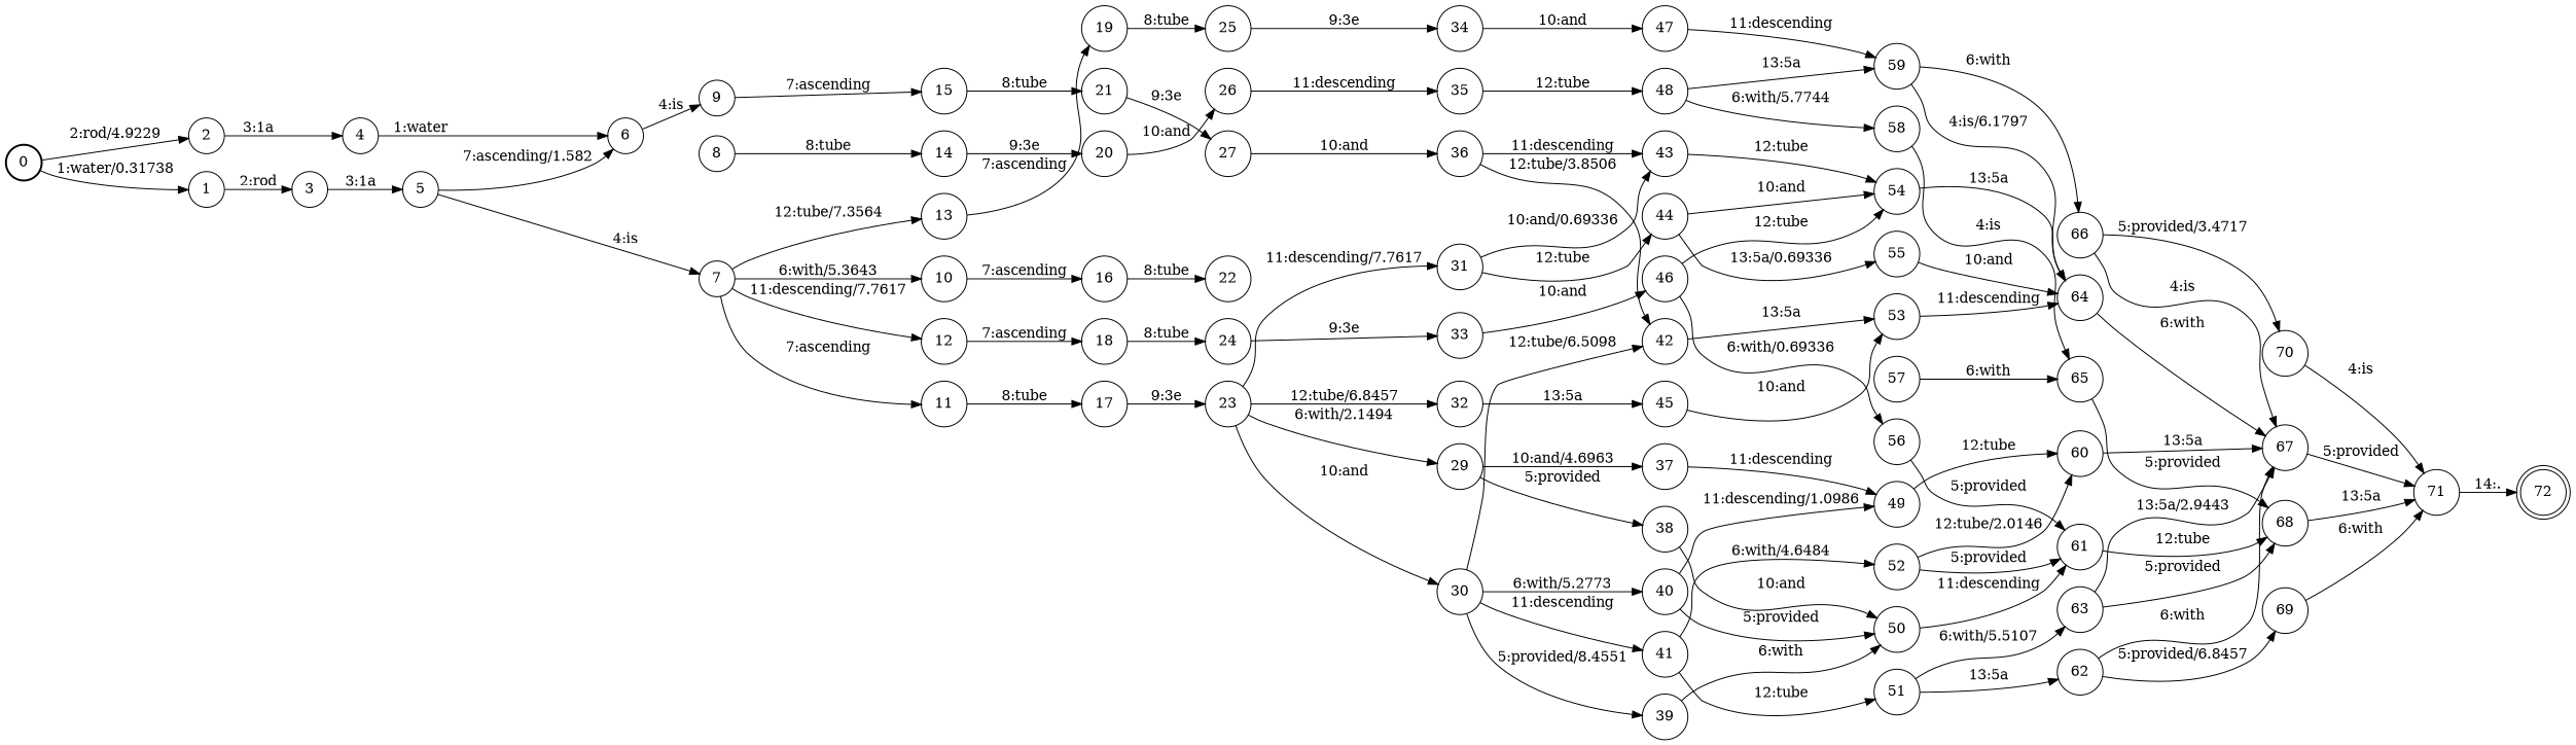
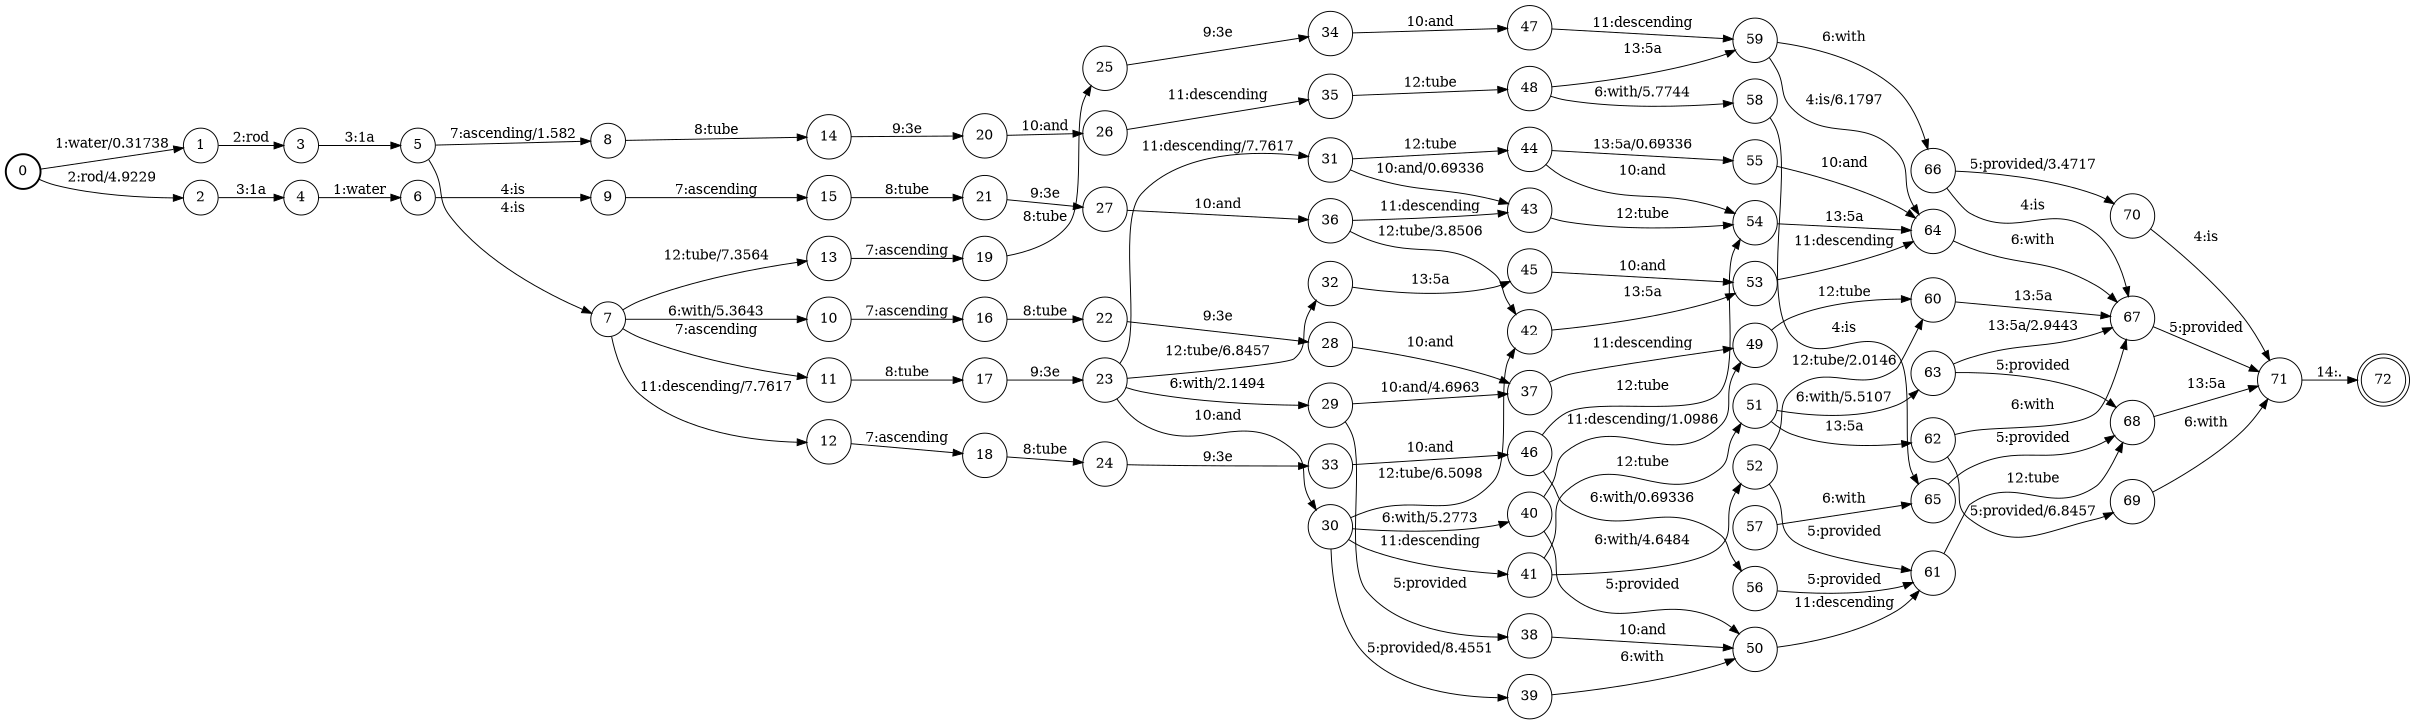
  digraph {
    nodesep=0.25
    rankdir=LR
    ranksep=0.4
    node [fontsize=14 shape=circle style=solid]
    edge [fontsize=14]
    n1 [label=0 style=bold]
    n2 [label=1]
    n3 [label=2]
    n4 [label=3]
    n5 [label=4]
    n6 [label=5]
    n7 [label=6]
    n8 [label=7]
    n9 [label=8]
    n10 [label=9]
    n11 [label=10]
    n12 [label=11]
    n13 [label=13]
    n14 [label=12]
    n15 [label=14]
    n16 [label=15]
    n17 [label=16]
    n18 [label=17]
    n19 [label=19]
    n20 [label=18]
    n21 [label=20]
    n22 [label=21]
    n23 [label=22]
    n24 [label=23]
    n25 [label=25]
    n26 [label=24]
    n27 [label=26]
    n28 [label=27]
+   n29 [label=28]
    n30 [label=29]
    n31 [label=32]
    n32 [label=30]
    n33 [label=31]
    n34 [label=33]
    n35 [label=34]
    n36 [label=35]
    n37 [label=36]
    n38 [label=37]
    n39 [label=38]
    n40 [label=45]
    n41 [label=39]
    n42 [label=40]
    n43 [label=42]
    n44 [label=41]
    n45 [label=44]
    n46 [label=43]
    n47 [label=46]
    n48 [label=47]
    n49 [label=48]
    n50 [label=49]
    n51 [label=50]
    n52 [label=53]
    n53 [label=52]
    n54 [label=51]
    n55 [label=54]
    n56 [label=55]
    n57 [label=56]
    n58 [label=59]
    n59 [label=58]
    n60 [label=60]
    n61 [label=61]
    n62 [label=64]
    n63 [label=63]
    n64 [label=62]
    n65 [label=57]
    n66 [label=65]
    n67 [label=66]
    n68 [label=67]
    n69 [label=68]
    n70 [label=69]
    n71 [label=70]
    n72 [label=71]
    n73 [label=72 shape=doublecircle]
    n1 -> n2 [label="1:water/0.31738"]
    n1 -> n3 [label="2:rod/4.9229"]
    n2 -> n4 [label="2:rod"]
    n3 -> n5 [label="3:1a"]
    n4 -> n6 [label="3:1a"]
    n5 -> n7 [label="1:water"]
    n6 -> n8 [label="4:is"]
-   n6 -> n7 [label="7:ascending/1.582"]
+   n6 -> n9 [label="7:ascending/1.582"]
    n7 -> n10 [label="4:is"]
    n8 -> n11 [label="6:with/5.3643"]
    n8 -> n12 [label="7:ascending"]
    n8 -> n13 [label="12:tube/7.3564"]
    n8 -> n14 [label="11:descending/7.7617"]
    n9 -> n15 [label="8:tube"]
    n10 -> n16 [label="7:ascending"]
    n11 -> n17 [label="7:ascending"]
    n12 -> n18 [label="8:tube"]
    n13 -> n19 [label="7:ascending"]
    n14 -> n20 [label="7:ascending"]
    n15 -> n21 [label="9:3e"]
    n16 -> n22 [label="8:tube"]
    n17 -> n23 [label="8:tube"]
    n18 -> n24 [label="9:3e"]
    n19 -> n25 [label="8:tube"]
    n20 -> n26 [label="8:tube"]
    n21 -> n27 [label="10:and"]
    n22 -> n28 [label="9:3e"]
+   n23 -> n29 [label="9:3e"]
    n24 -> n30 [label="6:with/2.1494"]
    n24 -> n31 [label="12:tube/6.8457"]
    n24 -> n32 [label="10:and"]
    n24 -> n33 [label="11:descending/7.7617"]
    n25 -> n35 [label="9:3e"]
    n26 -> n34 [label="9:3e"]
    n27 -> n36 [label="11:descending"]
    n28 -> n37 [label="10:and"]
+   n29 -> n38 [label="10:and"]
    n30 -> n38 [label="10:and/4.6963"]
    n30 -> n39 [label="5:provided"]
    n31 -> n40 [label="13:5a"]
    n32 -> n41 [label="5:provided/8.4551"]
    n32 -> n42 [label="6:with/5.2773"]
    n32 -> n43 [label="12:tube/6.5098"]
    n32 -> n44 [label="11:descending"]
    n33 -> n45 [label="12:tube"]
    n33 -> n46 [label="10:and/0.69336"]
    n34 -> n47 [label="10:and"]
    n35 -> n48 [label="10:and"]
    n36 -> n49 [label="12:tube"]
    n37 -> n43 [label="12:tube/3.8506"]
    n37 -> n46 [label="11:descending"]
    n38 -> n50 [label="11:descending"]
    n39 -> n51 [label="10:and"]
    n40 -> n52 [label="10:and"]
    n41 -> n51 [label="6:with"]
    n42 -> n50 [label="11:descending/1.0986"]
    n42 -> n51 [label="5:provided"]
    n43 -> n52 [label="13:5a"]
    n44 -> n53 [label="6:with/4.6484"]
    n44 -> n54 [label="12:tube"]
    n45 -> n55 [label="10:and"]
    n45 -> n56 [label="13:5a/0.69336"]
    n46 -> n55 [label="12:tube"]
    n47 -> n55 [label="12:tube"]
    n47 -> n57 [label="6:with/0.69336"]
    n48 -> n58 [label="11:descending"]
    n49 -> n58 [label="13:5a"]
    n49 -> n59 [label="6:with/5.7744"]
    n50 -> n60 [label="12:tube"]
    n51 -> n61 [label="11:descending"]
    n52 -> n62 [label="11:descending"]
    n53 -> n60 [label="12:tube/2.0146"]
    n53 -> n61 [label="5:provided"]
    n54 -> n63 [label="6:with/5.5107"]
    n54 -> n64 [label="13:5a"]
    n55 -> n62 [label="13:5a"]
    n56 -> n62 [label="10:and"]
    n57 -> n61 [label="5:provided"]
    n58 -> n62 [label="4:is/6.1797"]
    n58 -> n67 [label="6:with"]
    n59 -> n66 [label="4:is"]
    n60 -> n68 [label="13:5a"]
    n61 -> n69 [label="12:tube"]
    n62 -> n68 [label="6:with"]
    n63 -> n68 [label="13:5a/2.9443"]
    n63 -> n69 [label="5:provided"]
    n64 -> n68 [label="6:with"]
    n64 -> n70 [label="5:provided/6.8457"]
    n65 -> n66 [label="6:with"]
    n66 -> n69 [label="5:provided"]
    n67 -> n68 [label="4:is"]
    n67 -> n71 [label="5:provided/3.4717"]
    n68 -> n72 [label="5:provided"]
    n69 -> n72 [label="13:5a"]
    n70 -> n72 [label="6:with"]
    n71 -> n72 [label="4:is"]
    n72 -> n73 [label="14:."]
  }
